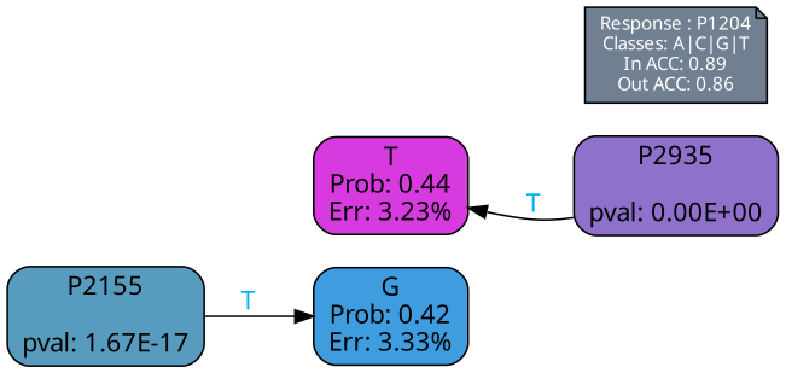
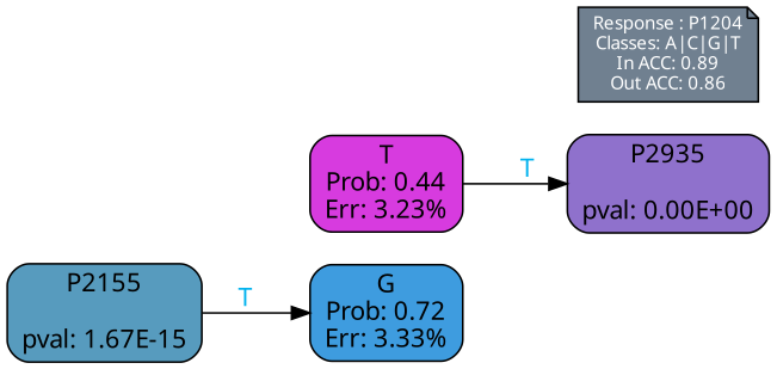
  digraph {
    fontname="Noto Sans"
    rankdir=LR
    ranksep=equally
    splines=polylines
    node [color=black fontname="Noto Sans" shape=box style="filled, rounded"]
    edge [fontcolor=deepskyblue2 fontname="Noto Sans"]
-   n1 [fillcolor="#3e9cdf" label="G\nProb: 0.42\nErr: 3.33%"]
+   n1 [fillcolor="#3e9cdf" label="G\nProb: 0.72\nErr: 3.33%"]
    n2 [fillcolor="#d73bdf" label="T\nProb: 0.44\nErr: 3.23%"]
    n3 [align=left fillcolor=slategray fontcolor=white fontsize=10 label="Response : P1204\nClasses: A|C|G|T\nIn ACC: 0.89\nOut ACC: 0.86\n" shape=note style=filled]
    n4 [fillcolor="#8f71cc" label="P2935\n\npval: 0.00E+00"]
-   n5 [fillcolor="#579bbe" label="P2155\n\npval: 1.67E-17"]
+   n5 [fillcolor="#579bbe" label="P2155\n\npval: 1.67E-15"]
    subgraph sub_1 {
      rank=same
      n1
      n2
    }
    subgraph sub_2 {
      rank=same
      n3
      n4
    }
-   n4 -> n2 [label=T]
+   n2 -> n4 [label=T]
    n5 -> n1 [label=T]
  }
